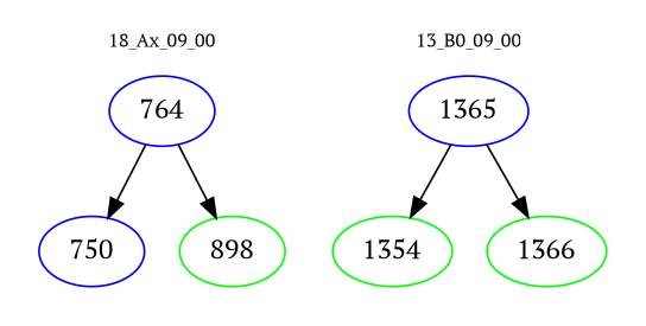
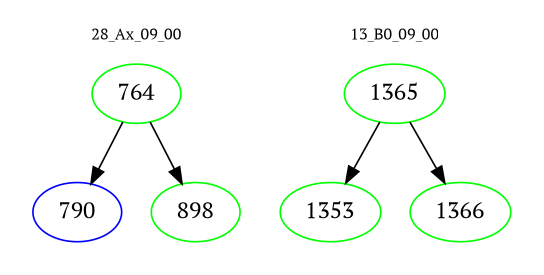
  digraph {
    fontname="PT Serif"
    node [color=blue fontname="PT Serif"]
    edge [color=black fontname="PT Serif"]
-   n1 [label=764]
-   n2 [label=750]
+   n1 [color=green label=764]
+   n2 [label=790]
    n3 [color=green label=898]
-   n4 [label=1365]
-   n5 [color=green label=1354]
+   n4 [color=green label=1365]
+   n5 [color=green label=1353]
    n6 [color=green label=1366]
    subgraph cluster_1 {
      color=white
      fontsize=10
-     label="18_Ax_09_00"
+     label="28_Ax_09_00"
      n1
      n2
      n3
    }
    subgraph cluster_2 {
      color=white
      fontsize=10
      label="13_B0_09_00"
      n4
      n5
      n6
    }
    n1 -> n2
    n1 -> n3
    n4 -> n5
    n4 -> n6
  }
